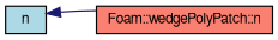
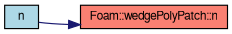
  digraph {
    rankdir=LR
    node [color=black fontname=FreeSans fontsize=10 shape=record style=filled]
    n1 [fillcolor=lightblue fontcolor=black height=0.2 label=n width=0.4]
    n2 [height=0.2 label="Foam::wedgePolyPatch::n" width=0.4 fillcolor=salmon]
-   n2 -> n1 [color=midnightblue fontname=FreeSans fontsize=10 labelfontname=FreeSans labelfontsize=10 style=solid]
+   n1 -> n2 [color=midnightblue fontname=FreeSans fontsize=10 labelfontname=FreeSans labelfontsize=10 style=solid]
  }
